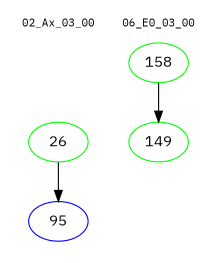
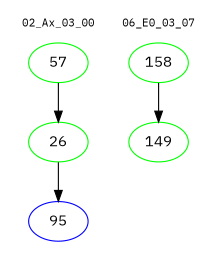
  digraph {
    fontname="IBM Plex Mono"
    node [color=green fontname="IBM Plex Mono"]
    edge [color=black fontname="IBM Plex Mono"]
+   n1 [label=57]
    n2 [label=26]
    n3 [color=blue label=95]
    n4 [label=158]
    n5 [label=149]
    subgraph cluster_1 {
      color=white
      fontsize=10
      label="02_Ax_03_00"
+     n1
      n2
      n3
    }
    subgraph cluster_2 {
      color=white
      fontsize=10
-     label="06_E0_03_00"
+     label="06_E0_03_07"
      n4
      n5
    }
+   n1 -> n2
    n2 -> n3
    n4 -> n5
  }
